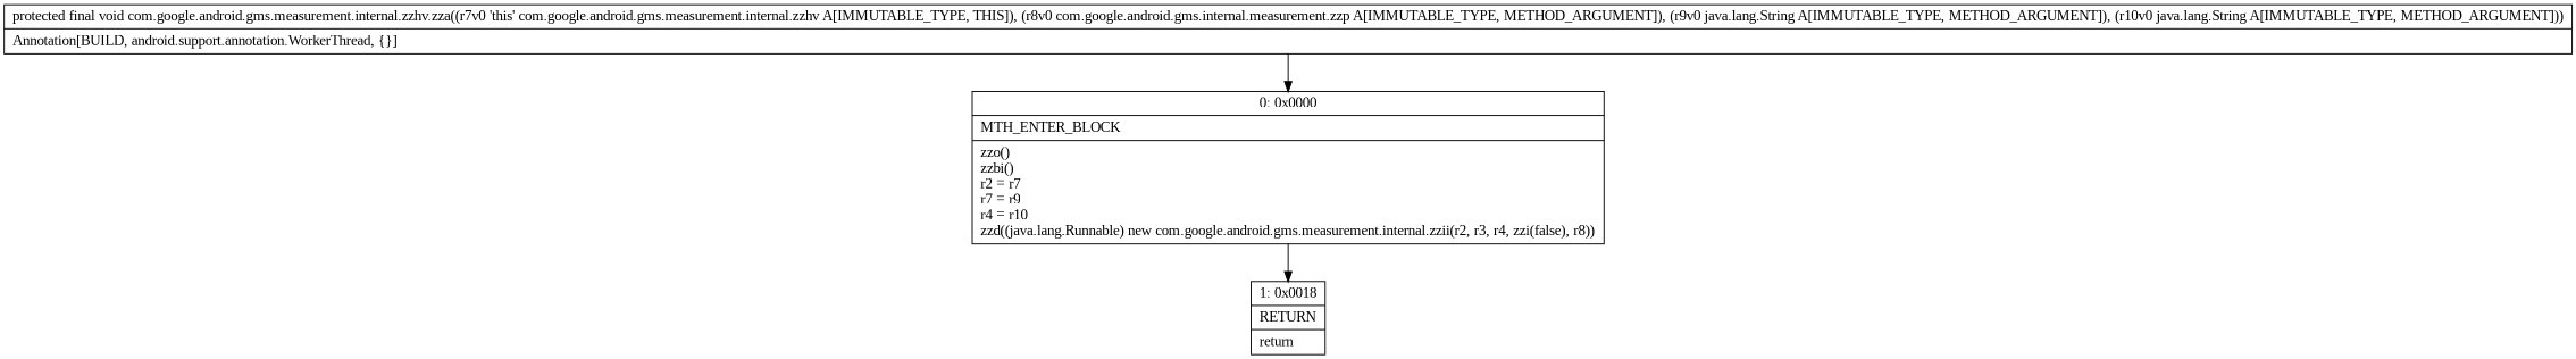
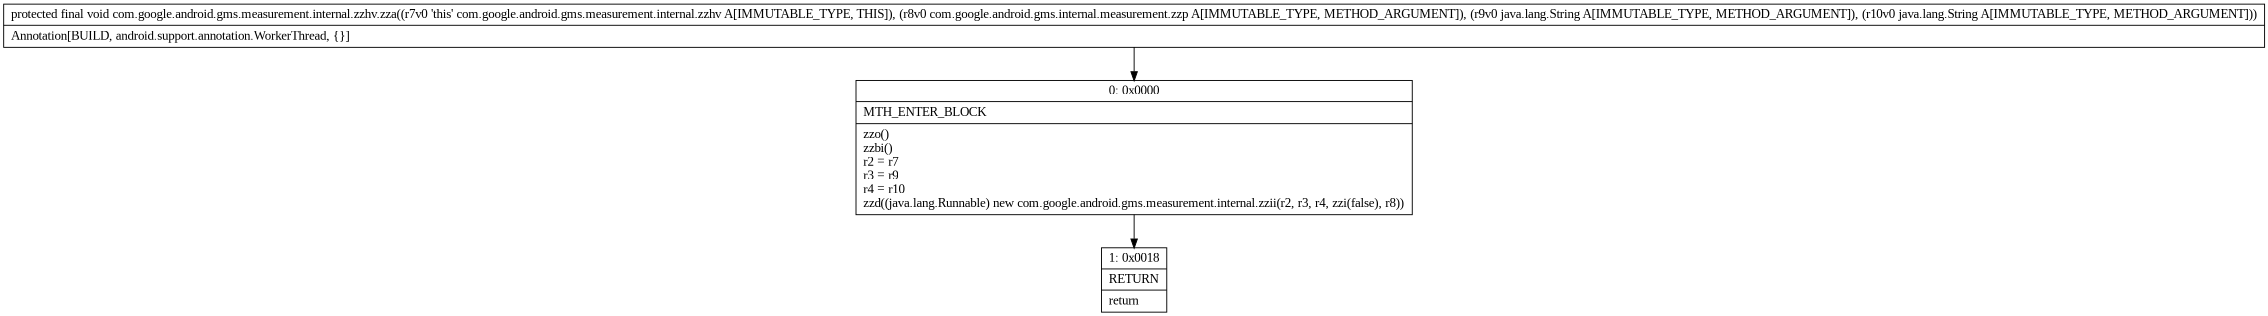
  digraph {
    fontname="Liberation Serif"
    node [shape=record fontname="Liberation Serif"]
    edge [fontname="Liberation Serif"]
-   n1 [label="{0\:\ 0x0000|MTH_ENTER_BLOCK\l|zzo()\lzzbi()\lr2 = r7\lr7 = r9\lr4 = r10\lzzd((java.lang.Runnable) new com.google.android.gms.measurement.internal.zzii(r2, r3, r4, zzi(false), r8))\l}"]
+   n1 [label="{0\:\ 0x0000|MTH_ENTER_BLOCK\l|zzo()\lzzbi()\lr2 = r7\lr3 = r9\lr4 = r10\lzzd((java.lang.Runnable) new com.google.android.gms.measurement.internal.zzii(r2, r3, r4, zzi(false), r8))\l}"]
    n2 [label="{1\:\ 0x0018|RETURN\l|return\l}"]
    n3 [label="{protected final void com.google.android.gms.measurement.internal.zzhv.zza((r7v0 'this' com.google.android.gms.measurement.internal.zzhv A[IMMUTABLE_TYPE, THIS]), (r8v0 com.google.android.gms.internal.measurement.zzp A[IMMUTABLE_TYPE, METHOD_ARGUMENT]), (r9v0 java.lang.String A[IMMUTABLE_TYPE, METHOD_ARGUMENT]), (r10v0 java.lang.String A[IMMUTABLE_TYPE, METHOD_ARGUMENT]))  | Annotation[BUILD, android.support.annotation.WorkerThread, \{\}]\l}"]
    n1 -> n2
    n3 -> n1
  }
